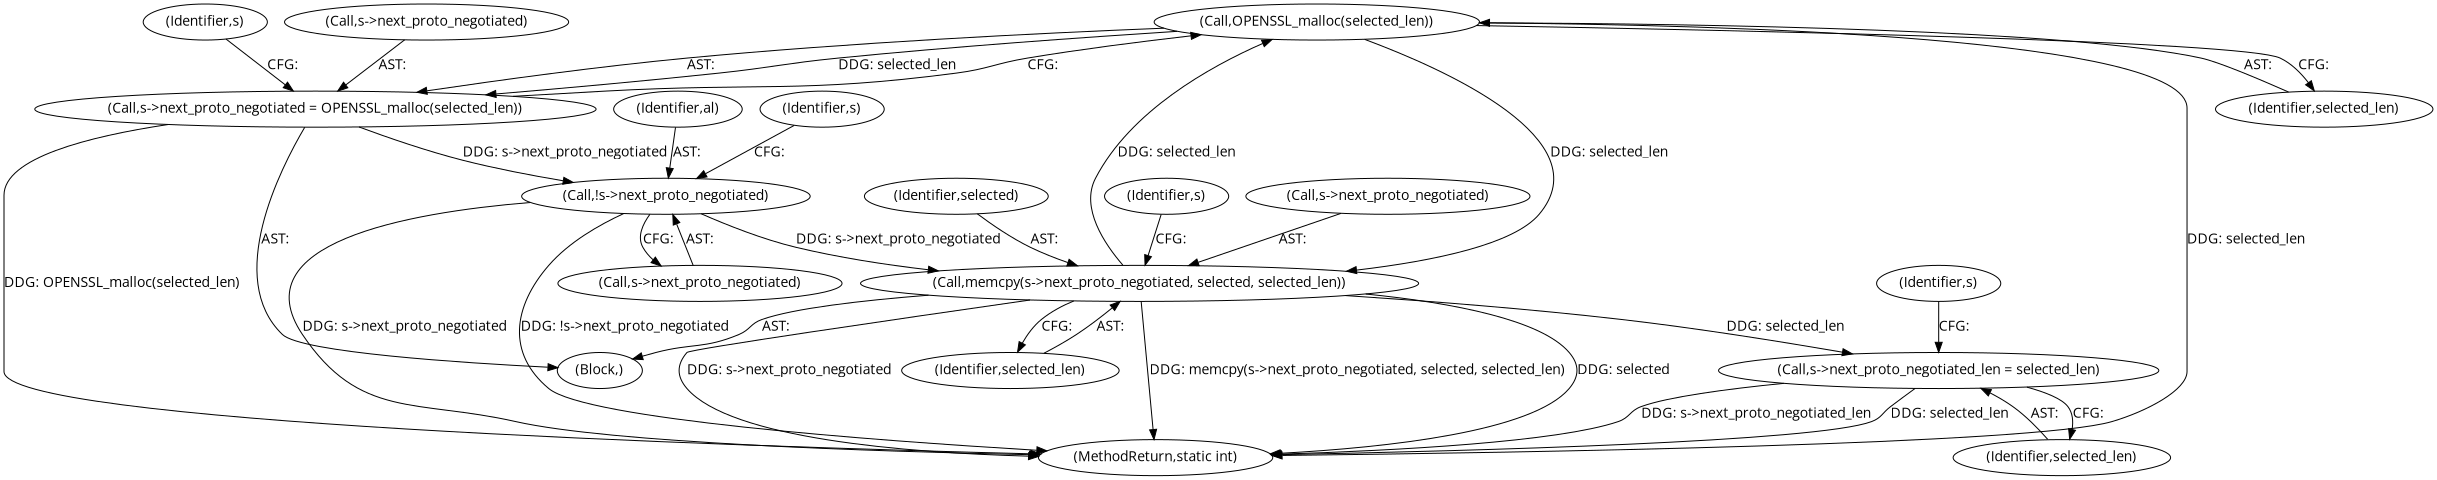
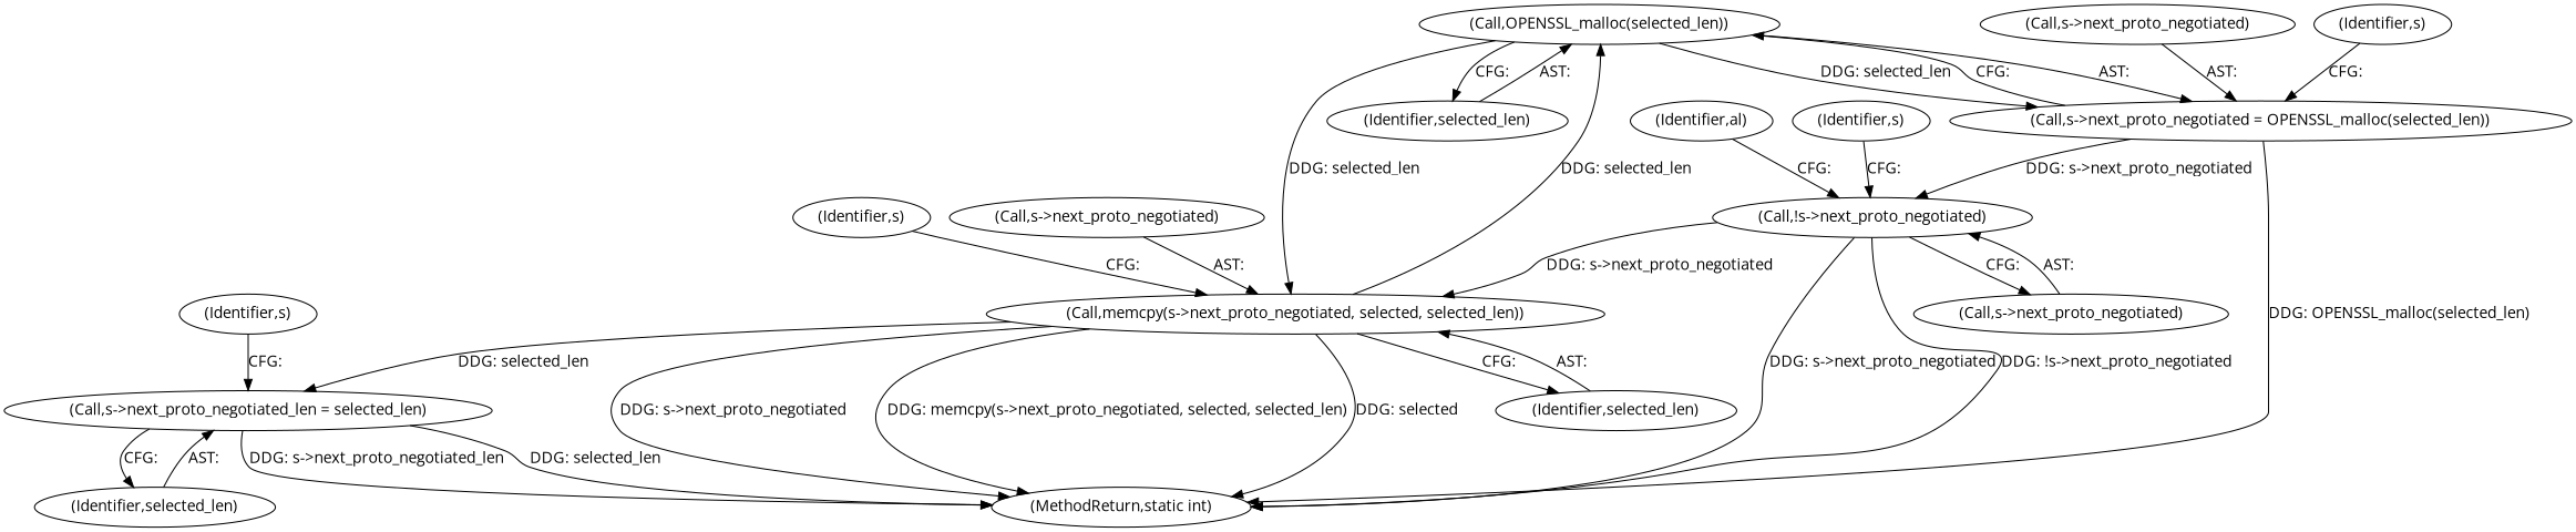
  digraph {
    fontname="Open Sans"
    node [fontname="Open Sans"]
    edge [fontname="Open Sans"]
    n1 [label="(Call,OPENSSL_malloc(selected_len))"]
    n2 [label="(Call,memcpy(s->next_proto_negotiated, selected, selected_len))"]
    n3 [label="(Call,s->next_proto_negotiated = OPENSSL_malloc(selected_len))"]
    n4 [label="(MethodReturn,static int)"]
    n5 [label="(Identifier,selected_len)"]
    n6 [label="(Call,s->next_proto_negotiated_len = selected_len)"]
    n7 [label="(Identifier,selected_len)"]
-   n8 [label="(Block,)"]
    n9 [label="(Call,!s->next_proto_negotiated)"]
    n10 [label="(Identifier,selected_len)"]
    n11 [label="(Call,s->next_proto_negotiated)"]
    n12 [label="(Identifier,s)"]
    n13 [label="(Identifier,s)"]
    n14 [label="(Identifier,s)"]
    n15 [label="(Identifier,s)"]
    n16 [label="(Call,s->next_proto_negotiated)"]
-   n17 [label="(Identifier,selected)"]
    n18 [label="(Identifier,al)"]
    n19 [label="(Call,s->next_proto_negotiated)"]
    n1 -> n2 [label="DDG: selected_len"]
    n1 -> n3 [label="AST: "]
    n1 -> n3 [label="DDG: selected_len"]
-   n1 -> n4 [label="DDG: selected_len"]
    n1 -> n5 [label="CFG: "]
    n2 -> n1 [label="DDG: selected_len"]
    n2 -> n4 [label="DDG: s->next_proto_negotiated"]
    n2 -> n4 [label="DDG: memcpy(s->next_proto_negotiated, selected, selected_len)"]
    n2 -> n4 [label="DDG: selected"]
    n2 -> n6 [label="DDG: selected_len"]
    n2 -> n7 [label="CFG: "]
-   n2 -> n8 [label="AST: "]
    n3 -> n1 [label="CFG: "]
    n3 -> n4 [label="DDG: OPENSSL_malloc(selected_len)"]
-   n3 -> n8 [label="AST: "]
    n3 -> n9 [label="DDG: s->next_proto_negotiated"]
    n5 -> n1 [label="AST: "]
    n6 -> n4 [label="DDG: s->next_proto_negotiated_len"]
    n6 -> n4 [label="DDG: selected_len"]
    n6 -> n10 [label="CFG: "]
    n7 -> n2 [label="AST: "]
    n9 -> n2 [label="DDG: s->next_proto_negotiated"]
    n9 -> n4 [label="DDG: s->next_proto_negotiated"]
    n9 -> n4 [label="DDG: !s->next_proto_negotiated"]
    n9 -> n11 [label="CFG: "]
    n10 -> n6 [label="AST: "]
    n11 -> n9 [label="AST: "]
    n12 -> n2 [label="CFG: "]
    n13 -> n3 [label="CFG: "]
    n14 -> n9 [label="CFG: "]
    n15 -> n6 [label="CFG: "]
    n16 -> n2 [label="AST: "]
-   n17 -> n2 [label="AST: "]
-   n18 -> n9 [label="AST: "]
+   n18 -> n9 [label="CFG: "]
    n19 -> n3 [label="AST: "]
  }
